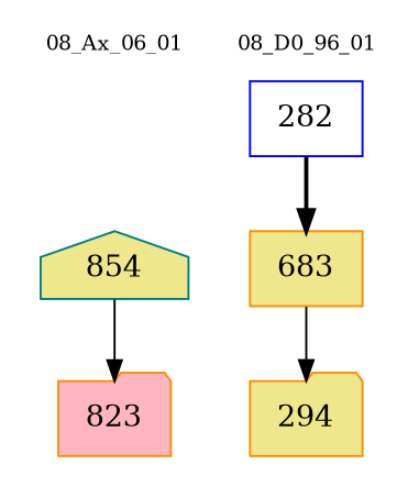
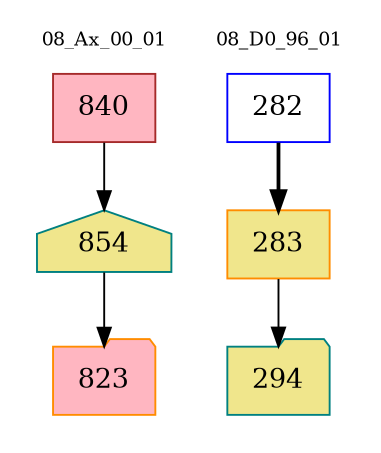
  digraph {
    node [color=teal fillcolor=khaki shape=box style=filled]
    edge [color=black style=solid]
+   n1 [color=brown fillcolor=lightpink label=840]
    n2 [label=854 shape=house]
    n3 [color=darkorange fillcolor=lightpink label=823 shape=folder]
    n4 [color=blue fillcolor=white label=282]
-   n5 [color=darkorange label=683]
-   n6 [color=darkorange label=294 shape=folder]
+   n5 [color=darkorange label=283]
+   n6 [label=294 shape=folder]
    subgraph cluster_1 {
      color=white
      fontsize=10
-     label="08_Ax_06_01"
+     label="08_Ax_00_01"
+     n1
      n2
      n3
    }
    subgraph cluster_2 {
      color=white
      fontsize=10
      label="08_D0_96_01"
      n4
      n5
      n6
    }
+   n1 -> n2
    n2 -> n3
    n4 -> n5 [style=bold]
    n5 -> n6
  }
